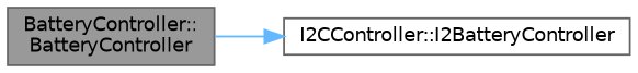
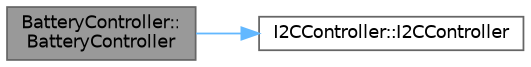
  digraph {
    rankdir=LR
    node [fontname=Helvetica fontsize=10 shape=box style=filled]
    n1 [color=gray40 fillcolor=grey60 fontcolor=black height=0.2 label="BatteryController::\lBatteryController" width=0.4]
-   n2 [color=grey40 fillcolor=white height=0.2 label="I2CController::I2BatteryController" width=0.4]
+   n2 [color=grey40 fillcolor=white height=0.2 label="I2CController::I2CController" width=0.4]
    n1 -> n2 [color=steelblue1 fontname=Helvetica fontsize=10 labelfontname=Helvetica labelfontsize=10 style=solid]
  }
